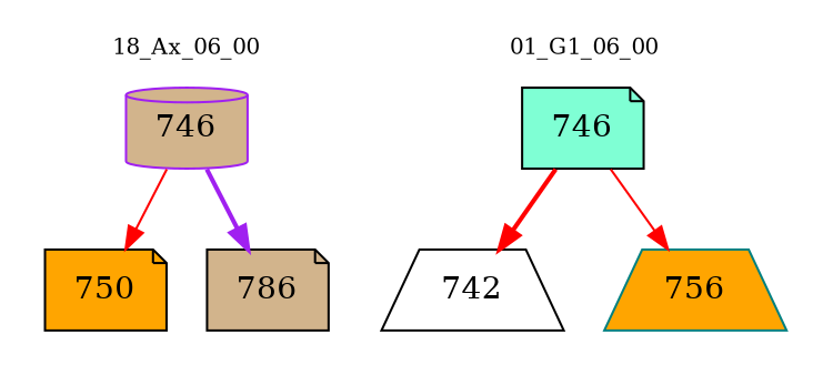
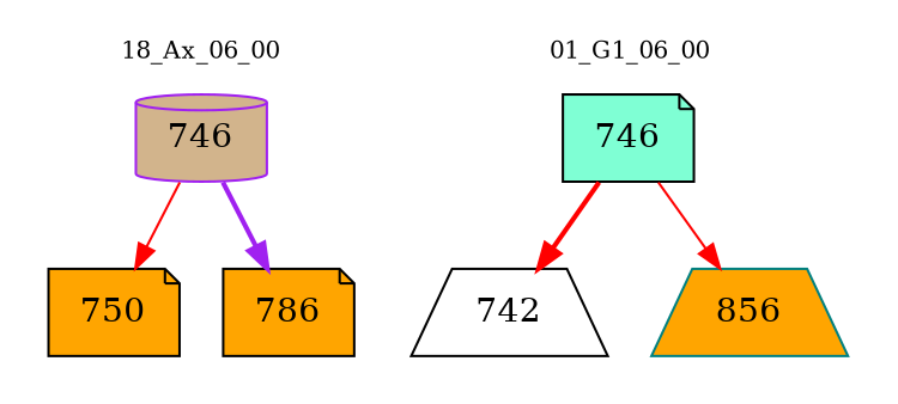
  digraph {
    node [color=black fillcolor=tan shape=note style=filled]
    edge [color=red style=solid]
    n1 [color=purple label=746 shape=cylinder]
    n2 [fillcolor=orange label=750]
-   n3 [label=786]
+   n3 [fillcolor=orange label=786]
    n4 [fillcolor=aquamarine label=746]
    n5 [fillcolor=white label=742 shape=trapezium]
-   n6 [color=teal fillcolor=orange label=756 shape=trapezium]
+   n6 [color=teal fillcolor=orange label=856 shape=trapezium]
    subgraph cluster_1 {
      color=white
      fontsize=10
      label="18_Ax_06_00"
      n1
      n2
      n3
    }
    subgraph cluster_2 {
      color=white
      fontsize=10
      label="01_G1_06_00"
      n4
      n5
      n6
    }
    n1 -> n2
    n1 -> n3 [color=purple style=bold]
    n4 -> n5 [style=bold]
    n4 -> n6
  }
